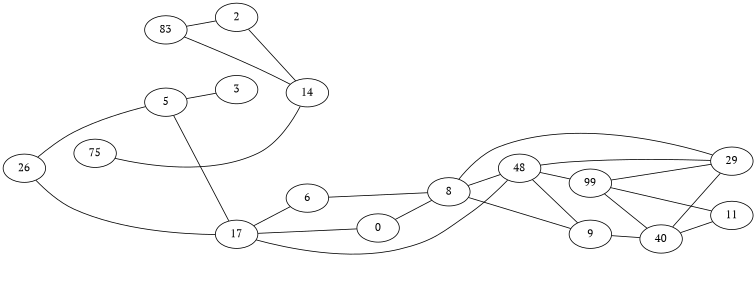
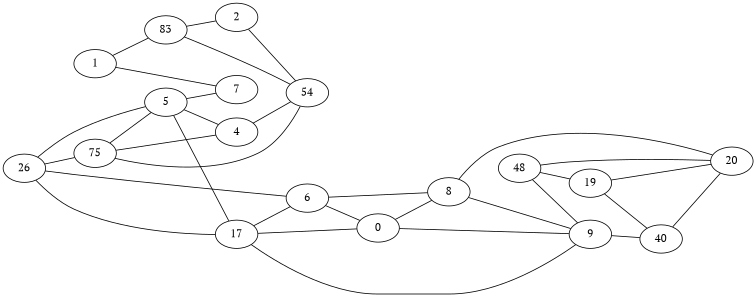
  graph {
    fontname="PT Serif"
    rankdir=LR
    node [aaLength=5 fontname="PT Serif" type=0]
    edge [distance0=4.0 fontname="PT Serif" frequency=1 type0=3]
+   1 [aaLength=13 sequence=NRDDALRVTGEVR]
    n2 [label=83 sequence=LILAM type=1]
-   3 [aaLength=9 sequence=GYPLVLSEG]
+   3 [aaLength=9 sequence=GYPLVLSEG label=7]
    2 [aaLength=3 sequence=EYI]
-   14 [aaLength=4 sequence=TVKI type=1]
+   14 [aaLength=4 sequence=TVKI type=1 label=54]
+   4 [aaLength=12 sequence=MDIIAEFRKRFG]
    5 [aaLength=15 sequence=IPETNEKICRATFKA]
    17 [sequence=EVFLL type=1]
    6 [aaLength=16 sequence=GADSVRACLNVAEEMG]
    n10 [aaLength=6 label=0 sequence=HPGAEM]
    8 [aaLength=17 sequence=FIQGAADEIARMGVDLG]
    9 [aaLength=13 sequence=RPERLSRLREIIG]
    n13 [aaLength=3 label=48 sequence=NYV type=1]
    n14 [aaLength=6 label=40 sequence=DPGETL]
-   19 [aaLength=4 sequence=FLIS type=1 label=99]
-   20 [aaLength=4 sequence=AIIV type=1 label=29]
-   11 [aaLength=6 sequence=GRSIYL]
+   19 [aaLength=4 sequence=FLIS type=1]
+   20 [aaLength=4 sequence=AIIV type=1]
    n18 [aaLength=8 label=75 sequence=RIIAAFKV type=1]
    n19 [label=26 sequence=AIIVH type=1]
+   1 -- n2 [distance0=30.68125]
+   1 -- 3 [distance0=26.50767 type0=2]
    n2 -- 2 [distance0=16.0 type0=4]
    2 -- 14 [distance0=1.0 type0=4]
    14 -- n2 [distance0=25.0 type0=1]
+   4 -- 14 [distance0=26.16044]
    5 -- 3 [distance0=33.98229]
+   5 -- 4 [distance0=29.97717 type0=2]
    5 -- 17 [distance0=26.78726 type0=1]
    17 -- 6 [distance0=43.91162]
    17 -- n10 [type0=4]
-   17 -- n13 [distance0=34.0 type0=2]
+   17 -- 9 [distance0=34.0 type0=2]
+   6 -- n10 [distance0=30.6555 type0=2]
    6 -- 8 [distance0=35.1858]
    n10 -- 8 [distance0=8.937643 distance1=0.0 frequency=2 type0=1 type1=5]
-   8 -- n13 [distance0=2.0 type0=4]
+   n10 -- 9 [distance0=33.09678]
    9 -- 8 [distance0=28.69936 type0=1]
    9 -- n14 [distance0=32.79346 type0=2]
    n13 -- 9 [type0=4]
    n13 -- 19 [distance0=23.0 type0=1]
    n13 -- 20 [distance0=45.0]
    n14 -- 20 [type0=4]
-   n14 -- 11 [distance0=17.88767 type0=1]
    19 -- n14 [distance0=8.0 type0=4]
    19 -- 20 [distance0=22.0 type0=1]
-   19 -- 11 [distance0=50.62861]
    20 -- 8 [distance0=43.62632 distance1=0.0 frequency=2 type0=2 type1=5]
    n18 -- 14 [distance0=26.0 type0=1]
+   n18 -- 4 [distance0=26.16044 type0=2]
+   n18 -- 5 [distance0=2.0 type0=4]
    n19 -- 5 [distance0=38.73366]
    n19 -- 17 [distance0=25.0 type0=1]
+   n19 -- 6 [distance0=3.0 type0=4]
+   n19 -- n18 [distance0=28.0 type0=2]
  }
